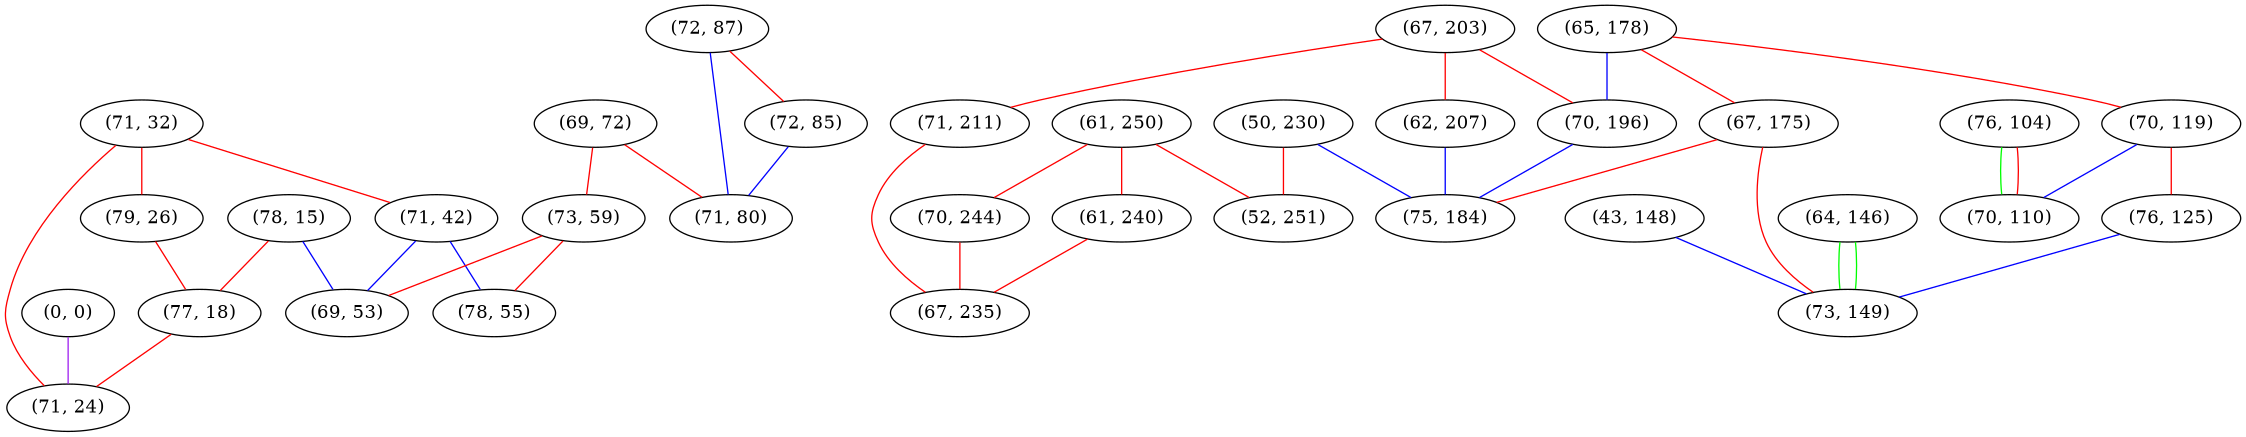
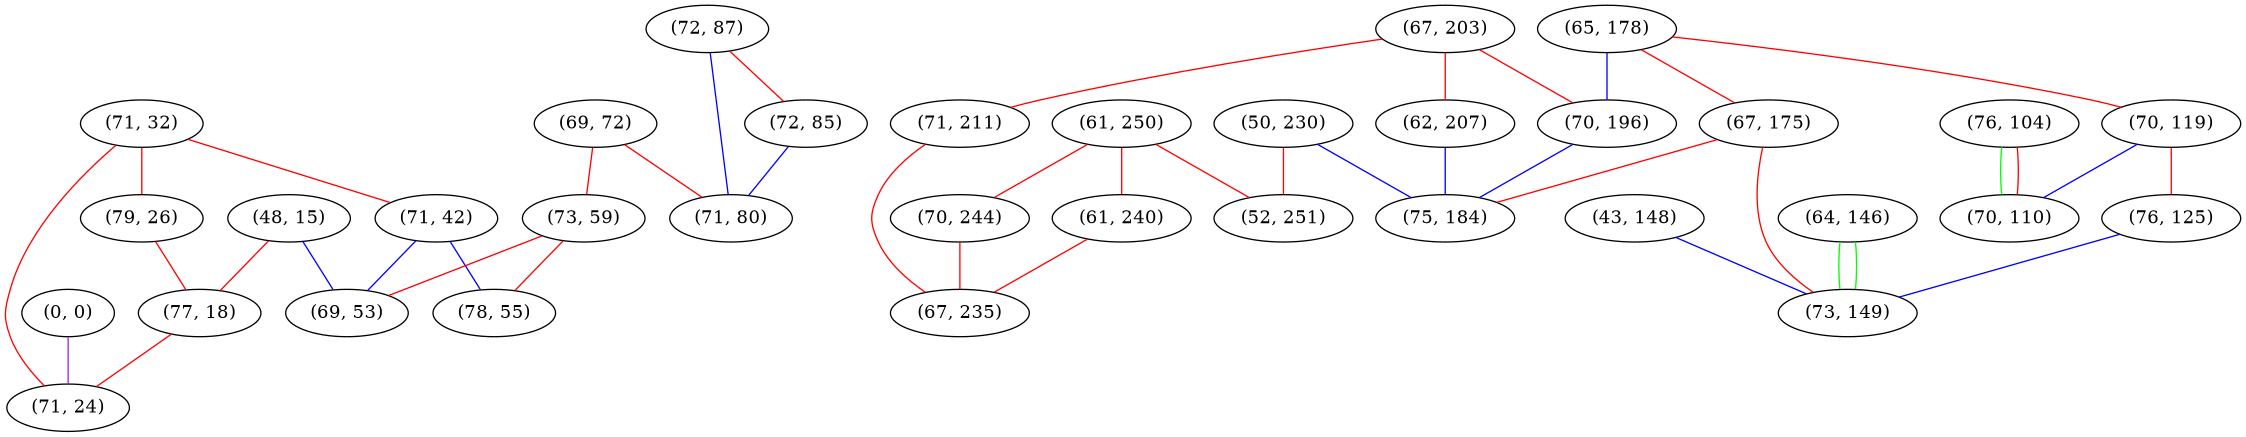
  graph {
    edge [color=red weight=1]
    "(71, 32)"
    "(79, 26)"
    "(71, 42)"
    "(71, 24)"
    "(77, 18)"
    "(69, 53)"
    "(78, 55)"
    "(72, 87)"
    "(72, 85)"
    "(71, 80)"
    "(67, 203)"
    "(71, 211)"
    "(70, 196)"
    "(62, 207)"
    "(67, 235)"
    "(75, 184)"
    "(65, 178)"
    "(67, 175)"
    "(70, 119)"
    "(73, 149)"
    "(0, 0)"
    "(43, 148)"
    "(70, 110)"
    "(76, 125)"
    "(69, 72)"
    "(73, 59)"
    "(76, 104)"
-   "(78, 15)"
+   "(78, 15)" [label="(48, 15)"]
    "(61, 250)"
    "(70, 244)"
    "(61, 240)"
    "(52, 251)"
    "(64, 146)"
    "(50, 230)"
    "(71, 32)" -- "(79, 26)"
    "(71, 32)" -- "(71, 42)"
    "(71, 32)" -- "(71, 24)"
    "(79, 26)" -- "(77, 18)"
    "(71, 42)" -- "(69, 53)" [color=blue weight=3]
    "(71, 42)" -- "(78, 55)" [color=blue weight=3]
    "(77, 18)" -- "(71, 24)"
    "(72, 87)" -- "(72, 85)"
    "(72, 87)" -- "(71, 80)" [color=blue weight=3]
    "(72, 85)" -- "(71, 80)" [color=blue weight=3]
    "(67, 203)" -- "(71, 211)"
    "(67, 203)" -- "(70, 196)"
    "(67, 203)" -- "(62, 207)"
    "(71, 211)" -- "(67, 235)"
    "(70, 196)" -- "(75, 184)" [color=blue weight=3]
    "(62, 207)" -- "(75, 184)" [color=blue weight=3]
    "(65, 178)" -- "(70, 196)" [color=blue weight=3]
    "(65, 178)" -- "(67, 175)"
    "(65, 178)" -- "(70, 119)"
    "(67, 175)" -- "(75, 184)"
    "(67, 175)" -- "(73, 149)"
    "(70, 119)" -- "(70, 110)" [color=blue]
    "(70, 119)" -- "(76, 125)"
    "(0, 0)" -- "(71, 24)" [color=purple weight=4]
    "(43, 148)" -- "(73, 149)" [color=blue weight=3]
    "(76, 125)" -- "(73, 149)" [color=blue weight=3]
    "(69, 72)" -- "(71, 80)"
    "(69, 72)" -- "(73, 59)"
    "(73, 59)" -- "(69, 53)"
    "(73, 59)" -- "(78, 55)"
    "(76, 104)" -- "(70, 110)" [color=green weight=2]
    "(76, 104)" -- "(70, 110)"
    "(78, 15)" -- "(77, 18)"
    "(78, 15)" -- "(69, 53)" [color=blue weight=3]
    "(61, 250)" -- "(70, 244)"
    "(61, 250)" -- "(61, 240)"
    "(61, 250)" -- "(52, 251)"
    "(70, 244)" -- "(67, 235)"
    "(61, 240)" -- "(67, 235)"
    "(64, 146)" -- "(73, 149)" [color=green weight=2]
    "(64, 146)" -- "(73, 149)" [color=green weight=2]
    "(50, 230)" -- "(75, 184)" [color=blue weight=3]
    "(50, 230)" -- "(52, 251)"
  }
